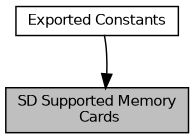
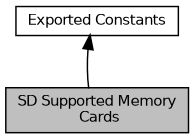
  digraph {
    rankdir=TB
    node [color=black fontname=Helvetica fontsize=10 shape=record style=filled]
    n1 [fillcolor=white height=0.2 label="Exported Constants" width=0.4]
    n2 [fillcolor=grey75 fontcolor=black height=0.2 label="SD Supported Memory\l Cards" width=0.4]
-   n2 -> n1 [dir=back fontname=Helvetica fontsize=10 labelfontname=Helvetica labelfontsize=10 shape=plaintext style=solid]
+   n1 -> n2 [dir=back fontname=Helvetica fontsize=10 labelfontname=Helvetica labelfontsize=10 shape=plaintext style=solid]
  }
